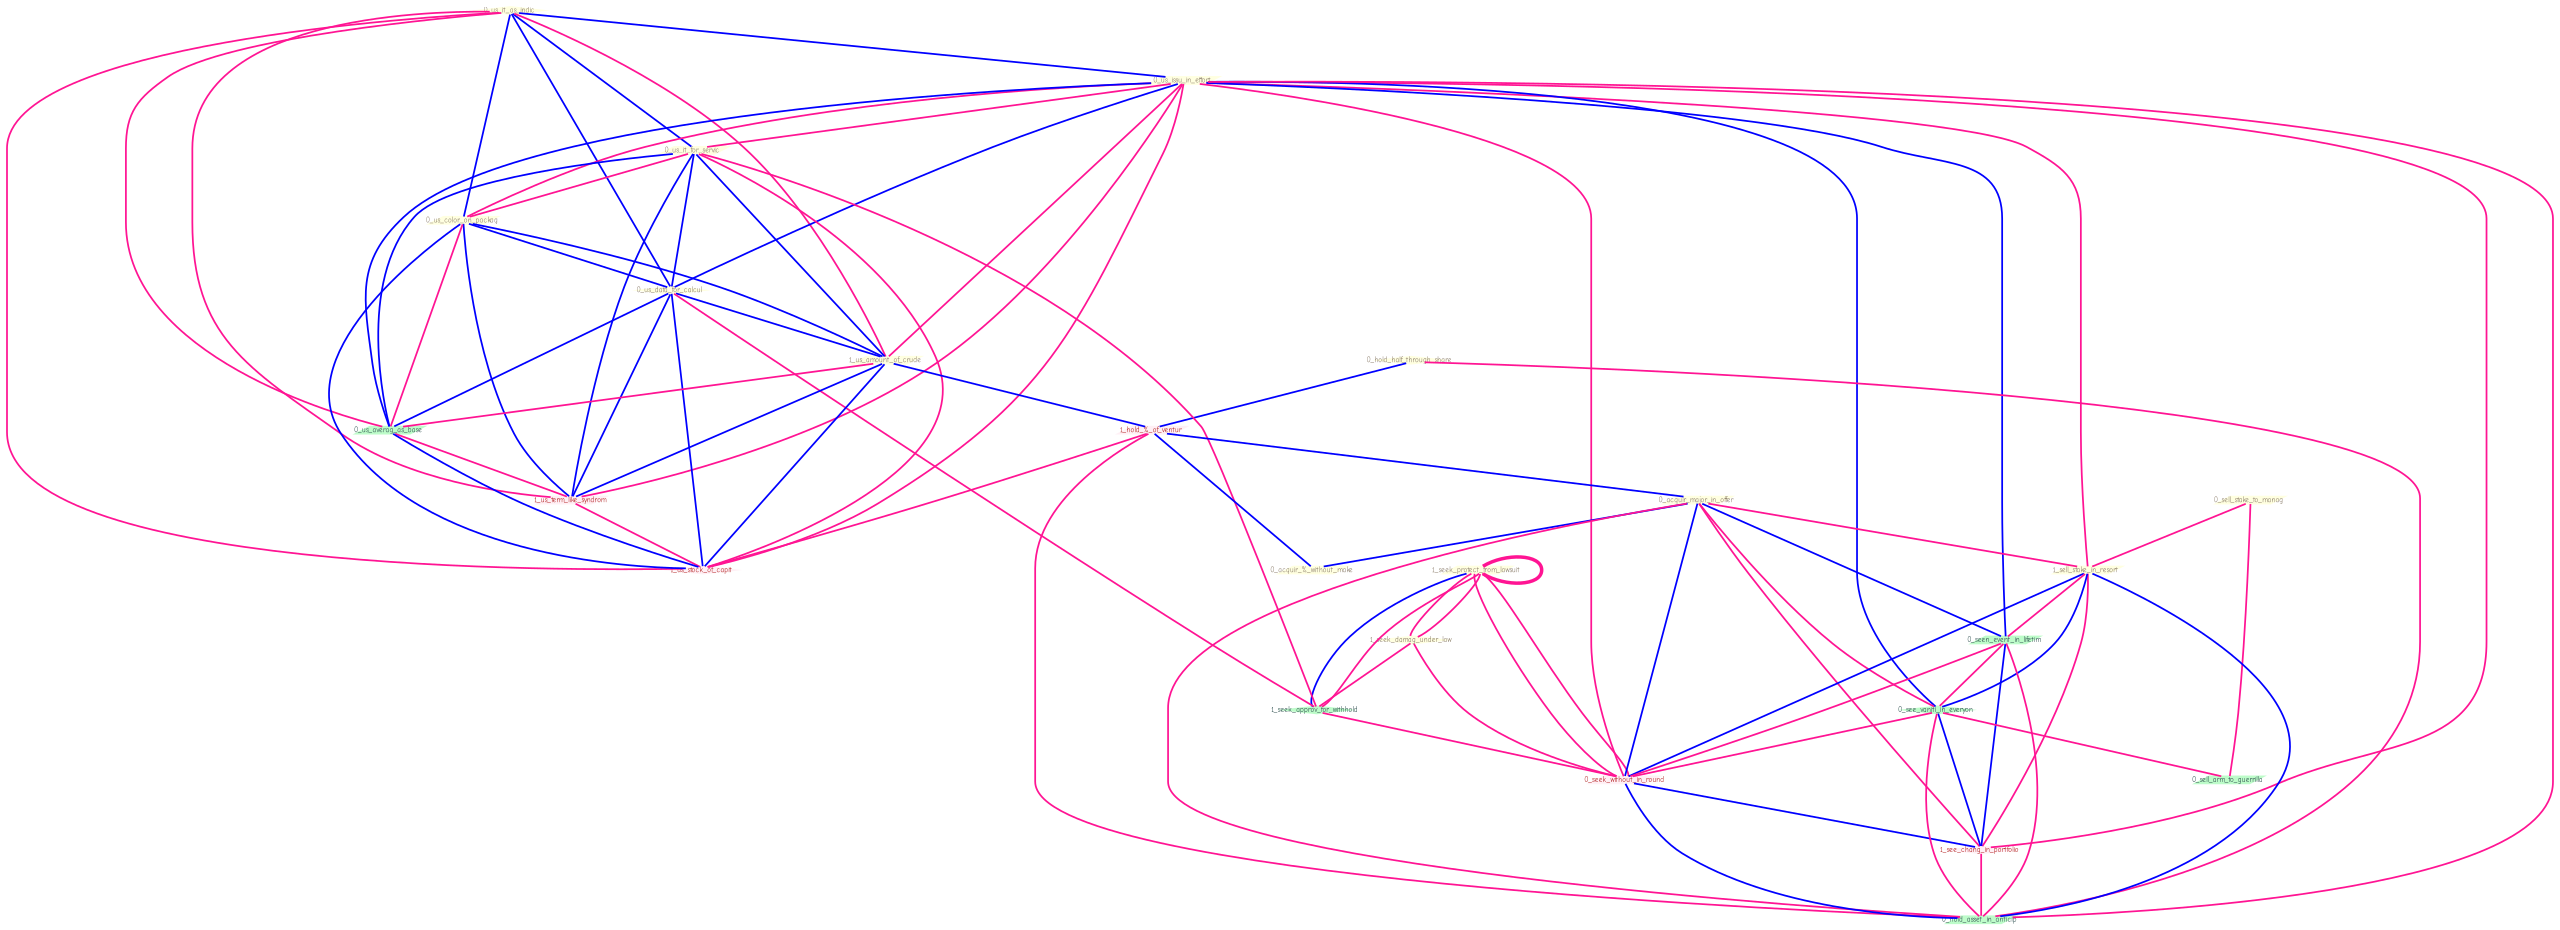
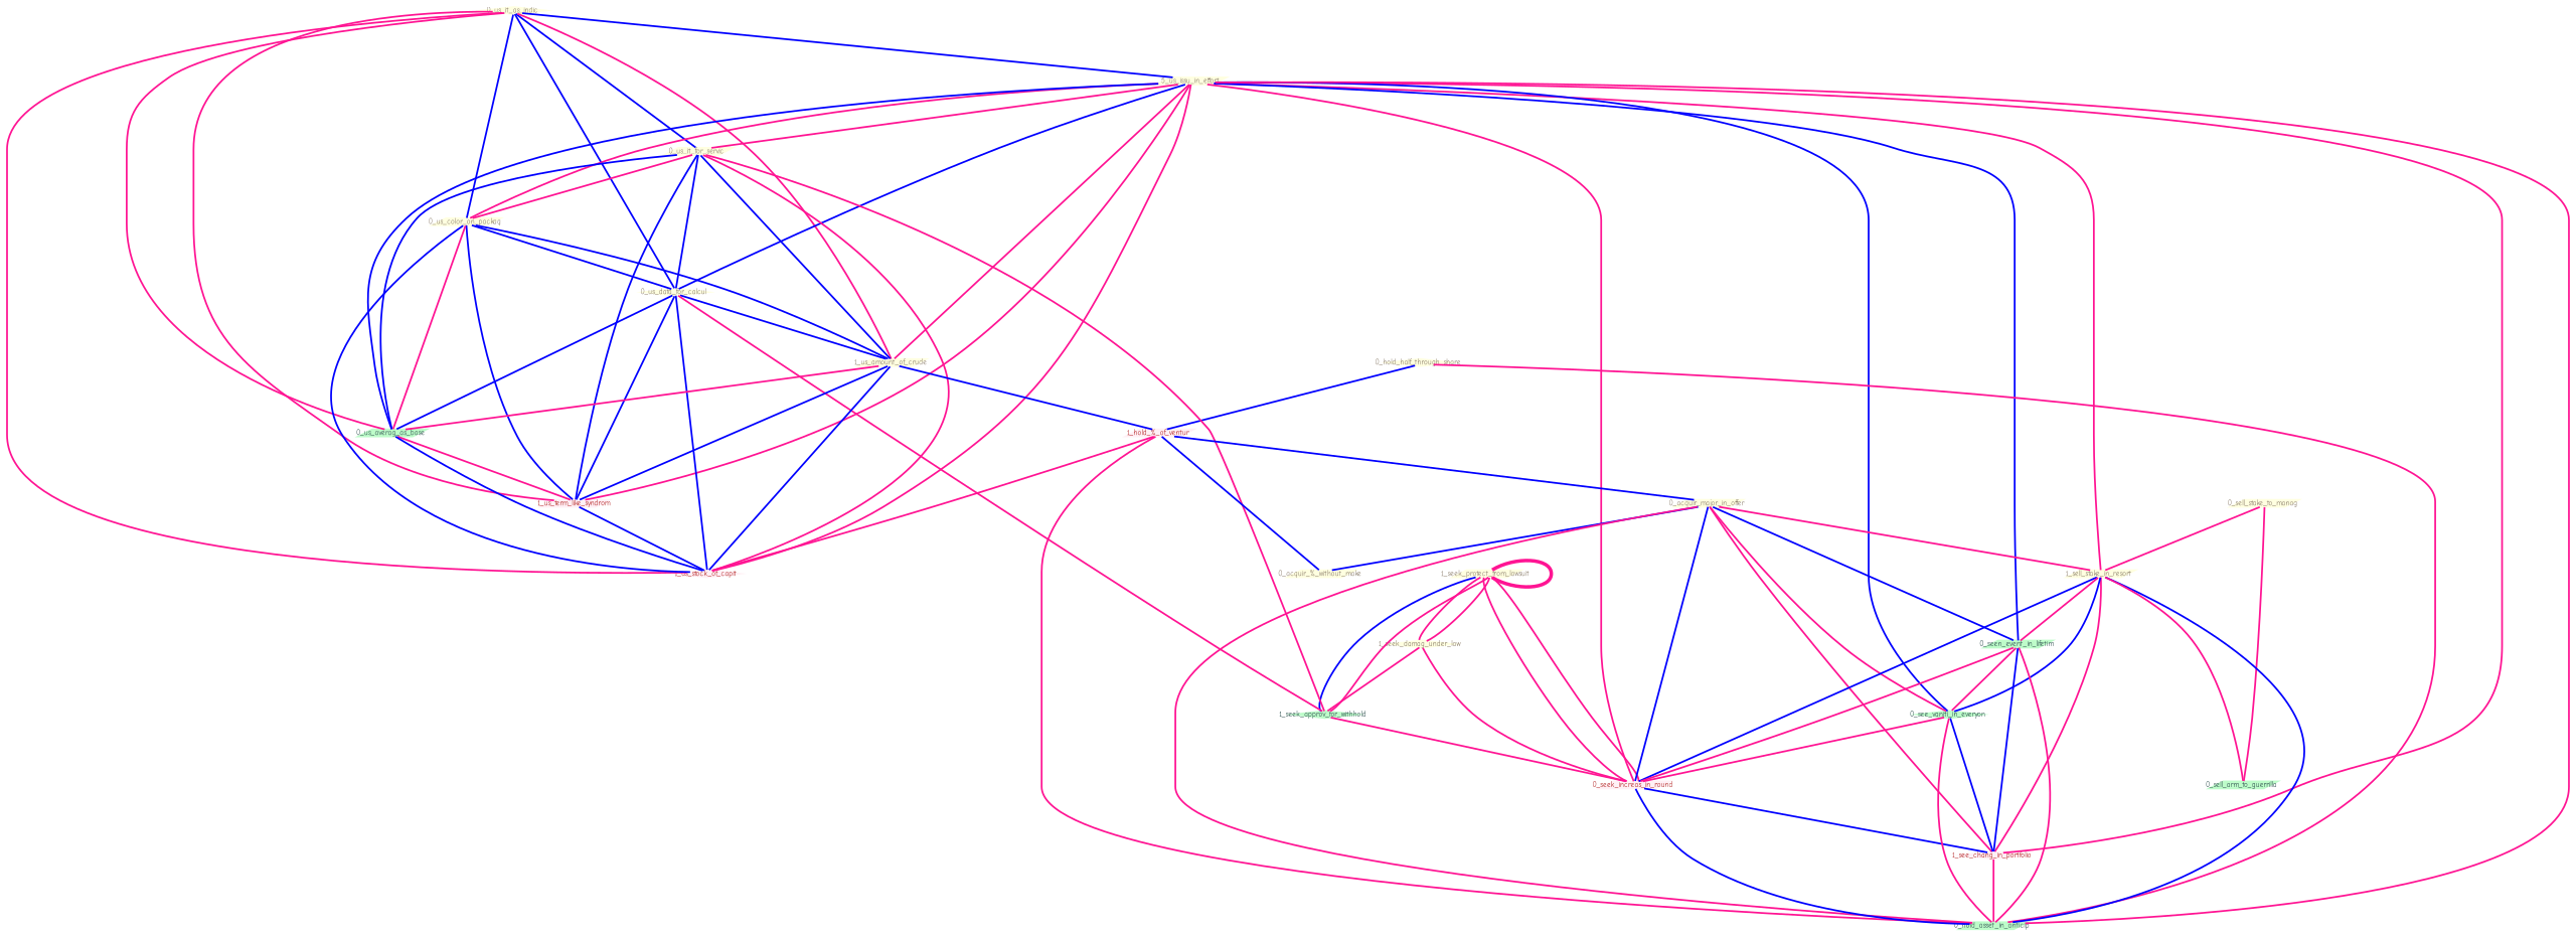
  graph {
    fontname="Comic Neue"
    node [color="#ffffe0" fixedsize=true fontcolor="#8b7d6b" fontname="Comic Neue" fontsize=4 shape=parallelogram style=filled]
    edge [color=deeppink fontname="Comic Neue" w=1]
    "0_us_it_as_indic " [height=.06 shape=diamond width=.5]
    "1_seek_protect_from_lawsuit " [height=.06 width=.5]
-   "0_us_issu_in_effort " [height=.06 width=.5]
+   "0_us_issu_in_effort " [height=.06 width=.5 label="5_us_issu_in_effort"]
    "0_hold_half_through_share " [height=.06 shape=diamond width=.5]
    "0_us_it_for_servic " [height=.06 width=.5]
    "0_us_color_on_packag " [height=.06 width=.5]
    "0_us_data_for_calcul " [height=.06 shape=diamond width=.5]
    "1_us_amount_of_crude " [height=.06 width=.5]
    "0_acquir_major_in_offer " [height=.06 width=.5]
    "0_acquir_%_without_make " [height=.06 width=.5]
    "0_sell_stake_to_manag " [height=.06 width=.5]
    "1_sell_stake_in_resort " [height=.06 width=.5]
    "1_seek_damag_under_law " [height=.06 shape=diamond width=.5]
    "1_us_term_like_syndrom " [color="#fff0f5" fontcolor="#b22222" height=.06 width=.5]
    "1_hold_%_of_ventur " [color="#fff0f5" fontcolor="#b22222" height=.06 width=.5]
-   "0_seek_increas_in_round " [color="#fff0f5" fontcolor="#b22222" height=.06 width=.5 label="0_seek_without_in_round"]
+   "0_seek_increas_in_round " [color="#fff0f5" fontcolor="#b22222" height=.06 width=.5]
    "1_us_stock_of_capit " [color="#fff0f5" fontcolor="#b22222" height=.06 shape=diamond width=.5]
    "1_see_chang_in_portfolio " [color="#fff0f5" fontcolor="#b22222" height=.06 shape=diamond width=.5]
    "0_us_averag_as_base " [color="#BDFCC9" fontcolor="#2f4f4f" height=.06 width=.5]
    "1_seek_approv_for_withhold " [color="#BDFCC9" fontcolor="#2f4f4f" height=.06 shape=diamond width=.5]
    "0_seen_event_in_lifetim " [color="#BDFCC9" fontcolor="#2f4f4f" height=.06 width=.5]
    "0_see_vaniti_in_everyon " [color="#BDFCC9" fontcolor="#2f4f4f" height=.06 shape=diamond width=.5]
    "0_hold_asset_in_anticip " [color="#BDFCC9" fontcolor="#2f4f4f" height=.06 width=.5]
    "0_sell_arm_to_guerrilla " [color="#BDFCC9" fontcolor="#2f4f4f" height=.06 width=.5]
    subgraph sub_1 {
      "0_us_it_as_indic "
      "1_seek_protect_from_lawsuit "
      "0_us_issu_in_effort "
      "0_hold_half_through_share "
      "0_us_it_for_servic "
      "0_us_color_on_packag "
      "0_us_data_for_calcul "
      "1_us_amount_of_crude "
      "0_acquir_major_in_offer "
      "0_acquir_%_without_make "
      "0_sell_stake_to_manag "
      "1_sell_stake_in_resort "
      "1_seek_damag_under_law "
    }
    subgraph sub_2 {
      "1_us_term_like_syndrom "
      "1_hold_%_of_ventur "
      "0_seek_increas_in_round "
      "1_us_stock_of_capit "
      "1_see_chang_in_portfolio "
    }
    "0_us_it_as_indic " -- "0_us_issu_in_effort " [color=blue]
    "0_us_it_as_indic " -- "0_us_it_for_servic " [color=blue w=2]
    "0_us_it_as_indic " -- "0_us_color_on_packag " [color=blue]
    "0_us_it_as_indic " -- "0_us_data_for_calcul " [color=blue]
    "0_us_it_as_indic " -- "1_us_amount_of_crude "
    "0_us_it_as_indic " -- "1_us_term_like_syndrom "
    "0_us_it_as_indic " -- "1_us_stock_of_capit "
    "0_us_it_as_indic " -- "0_us_averag_as_base " [w=2]
    "1_seek_protect_from_lawsuit " -- "1_seek_protect_from_lawsuit " [style=bold w=4]
    "1_seek_protect_from_lawsuit " -- "1_seek_damag_under_law "
    "1_seek_protect_from_lawsuit " -- "1_seek_damag_under_law "
    "1_seek_protect_from_lawsuit " -- "0_seek_increas_in_round "
    "1_seek_protect_from_lawsuit " -- "0_seek_increas_in_round "
    "1_seek_protect_from_lawsuit " -- "1_seek_approv_for_withhold " [color=blue]
    "1_seek_protect_from_lawsuit " -- "1_seek_approv_for_withhold "
    "0_us_issu_in_effort " -- "0_us_it_for_servic "
    "0_us_issu_in_effort " -- "0_us_color_on_packag "
    "0_us_issu_in_effort " -- "0_us_data_for_calcul " [color=blue]
    "0_us_issu_in_effort " -- "1_us_amount_of_crude "
    "0_us_issu_in_effort " -- "1_sell_stake_in_resort "
    "0_us_issu_in_effort " -- "1_us_term_like_syndrom "
    "0_us_issu_in_effort " -- "0_seek_increas_in_round "
    "0_us_issu_in_effort " -- "1_us_stock_of_capit "
    "0_us_issu_in_effort " -- "1_see_chang_in_portfolio "
    "0_us_issu_in_effort " -- "0_us_averag_as_base " [color=blue]
    "0_us_issu_in_effort " -- "0_seen_event_in_lifetim " [color=blue]
    "0_us_issu_in_effort " -- "0_see_vaniti_in_everyon " [color=blue]
    "0_us_issu_in_effort " -- "0_hold_asset_in_anticip "
    "0_hold_half_through_share " -- "1_hold_%_of_ventur " [color=blue]
    "0_hold_half_through_share " -- "0_hold_asset_in_anticip "
    "0_us_it_for_servic " -- "0_us_color_on_packag "
    "0_us_it_for_servic " -- "0_us_data_for_calcul " [color=blue w=2]
    "0_us_it_for_servic " -- "1_us_amount_of_crude " [color=blue]
    "0_us_it_for_servic " -- "1_us_term_like_syndrom " [color=blue]
    "0_us_it_for_servic " -- "1_us_stock_of_capit "
    "0_us_it_for_servic " -- "0_us_averag_as_base " [color=blue]
    "0_us_it_for_servic " -- "1_seek_approv_for_withhold "
    "0_us_color_on_packag " -- "0_us_data_for_calcul " [color=blue]
    "0_us_color_on_packag " -- "1_us_amount_of_crude " [color=blue]
    "0_us_color_on_packag " -- "1_us_term_like_syndrom " [color=blue]
    "0_us_color_on_packag " -- "1_us_stock_of_capit " [color=blue]
    "0_us_color_on_packag " -- "0_us_averag_as_base "
    "0_us_data_for_calcul " -- "1_us_amount_of_crude " [color=blue]
    "0_us_data_for_calcul " -- "1_us_term_like_syndrom " [color=blue]
    "0_us_data_for_calcul " -- "1_us_stock_of_capit " [color=blue]
    "0_us_data_for_calcul " -- "0_us_averag_as_base " [color=blue]
    "0_us_data_for_calcul " -- "1_seek_approv_for_withhold "
    "1_us_amount_of_crude " -- "1_us_term_like_syndrom " [color=blue]
    "1_us_amount_of_crude " -- "1_hold_%_of_ventur " [color=blue]
    "1_us_amount_of_crude " -- "1_us_stock_of_capit " [color=blue w=2]
    "1_us_amount_of_crude " -- "0_us_averag_as_base "
    "0_acquir_major_in_offer " -- "0_acquir_%_without_make " [color=blue]
    "0_acquir_major_in_offer " -- "1_sell_stake_in_resort "
    "0_acquir_major_in_offer " -- "0_seek_increas_in_round " [color=blue]
    "0_acquir_major_in_offer " -- "1_see_chang_in_portfolio "
    "0_acquir_major_in_offer " -- "0_seen_event_in_lifetim " [color=blue]
    "0_acquir_major_in_offer " -- "0_see_vaniti_in_everyon "
    "0_acquir_major_in_offer " -- "0_hold_asset_in_anticip "
    "0_acquir_%_without_make " -- "1_hold_%_of_ventur " [color=blue]
    "0_sell_stake_to_manag " -- "1_sell_stake_in_resort " [w=2]
    "0_sell_stake_to_manag " -- "0_sell_arm_to_guerrilla " [w=2]
    "1_sell_stake_in_resort " -- "0_seek_increas_in_round " [color=blue]
    "1_sell_stake_in_resort " -- "1_see_chang_in_portfolio "
    "1_sell_stake_in_resort " -- "0_seen_event_in_lifetim "
    "1_sell_stake_in_resort " -- "0_see_vaniti_in_everyon " [color=blue]
    "1_sell_stake_in_resort " -- "0_hold_asset_in_anticip " [color=blue]
-   "0_see_vaniti_in_everyon " -- "0_sell_arm_to_guerrilla "
+   "1_sell_stake_in_resort " -- "0_sell_arm_to_guerrilla "
    "1_seek_damag_under_law " -- "0_seek_increas_in_round "
    "1_seek_damag_under_law " -- "1_seek_approv_for_withhold "
-   "1_us_term_like_syndrom " -- "1_us_stock_of_capit "
+   "1_us_term_like_syndrom " -- "1_us_stock_of_capit " [color=blue]
    "1_hold_%_of_ventur " -- "0_acquir_major_in_offer " [color=blue]
    "1_hold_%_of_ventur " -- "1_us_stock_of_capit "
    "1_hold_%_of_ventur " -- "0_hold_asset_in_anticip "
    "0_seek_increas_in_round " -- "1_see_chang_in_portfolio " [color=blue]
    "0_seek_increas_in_round " -- "0_hold_asset_in_anticip " [color=blue]
    "1_see_chang_in_portfolio " -- "0_hold_asset_in_anticip "
    "0_us_averag_as_base " -- "1_us_term_like_syndrom "
    "0_us_averag_as_base " -- "1_us_stock_of_capit " [color=blue]
    "1_seek_approv_for_withhold " -- "0_seek_increas_in_round "
    "0_seen_event_in_lifetim " -- "0_seek_increas_in_round "
    "0_seen_event_in_lifetim " -- "1_see_chang_in_portfolio " [color=blue]
    "0_seen_event_in_lifetim " -- "0_see_vaniti_in_everyon "
    "0_seen_event_in_lifetim " -- "0_hold_asset_in_anticip "
    "0_see_vaniti_in_everyon " -- "0_seek_increas_in_round "
    "0_see_vaniti_in_everyon " -- "1_see_chang_in_portfolio " [color=blue w=2]
    "0_see_vaniti_in_everyon " -- "0_hold_asset_in_anticip "
  }
